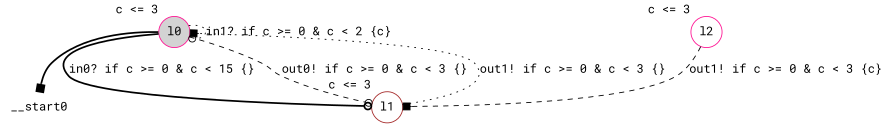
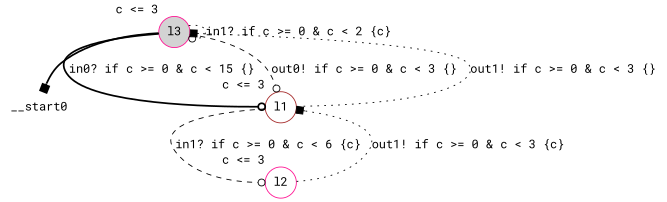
  digraph {
    fontname="Roboto Mono"
    node [color=deeppink fillcolor=white fontname="Roboto Mono" shape=circle style=filled margin=0 xlabel="c <= 3"]
    edge [arrowhead=odot fontname="Roboto Mono" style=dashed]
    __start0 [shape=none margin="" xlabel=""]
-   n2 [fillcolor=lightgrey label=l0]
+   n2 [fillcolor=lightgrey label=l3]
    n3 [color=brown label=l1]
    n4 [label=l2]
    n2 -> __start0 [arrowhead=box style=bold]
    n2 -> n2 [label="in1? if c >= 0 & c < 2 {c} " style=dotted]
    n2 -> n3 [label="in0? if c >= 0 & c < 15 {} " style=bold]
    n2 -> n3 [label="out0! if c >= 0 & c < 3 {} "]
    n3 -> n2 [arrowhead=box label="out1! if c >= 0 & c < 3 {} " style=dotted]
-   n4 -> n3 [arrowhead=box label="out1! if c >= 0 & c < 3 {c} "]
+   n3 -> n4 [label="in1? if c >= 0 & c < 6 {c} "]
+   n4 -> n3 [arrowhead=box label="out1! if c >= 0 & c < 3 {c} " style=dotted]
  }
